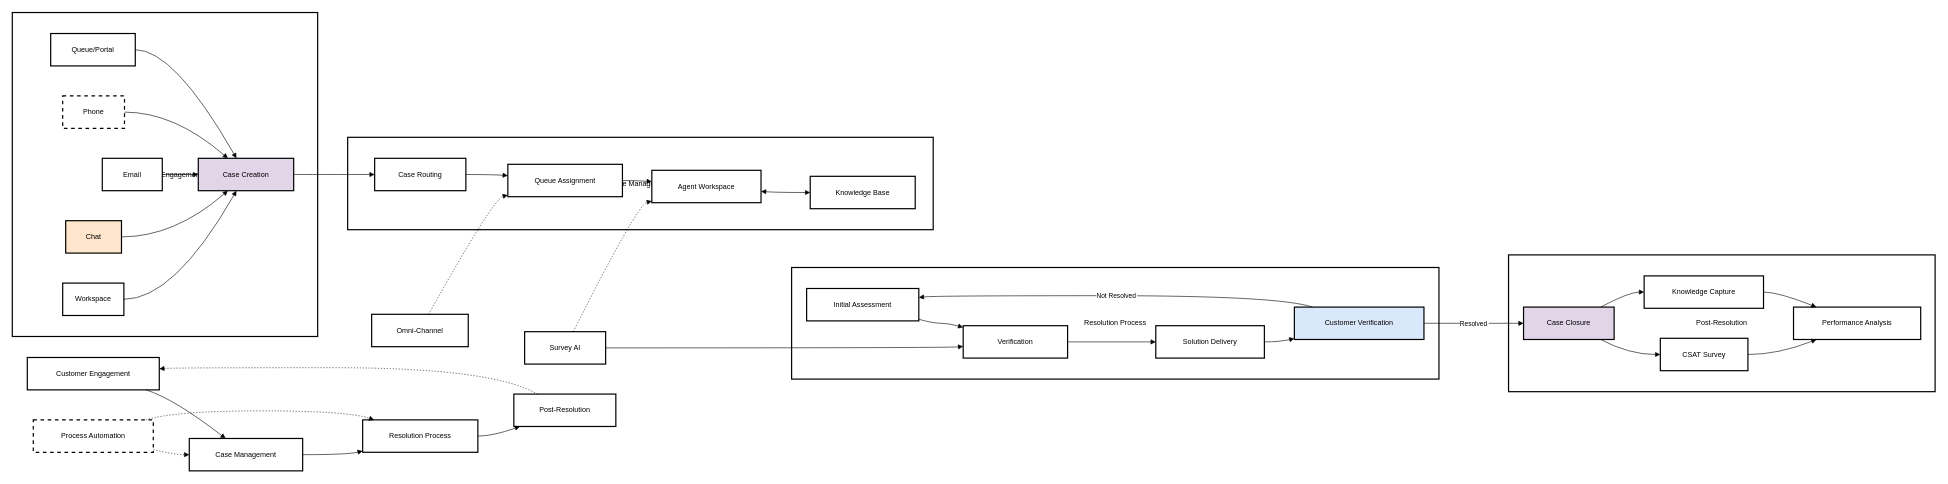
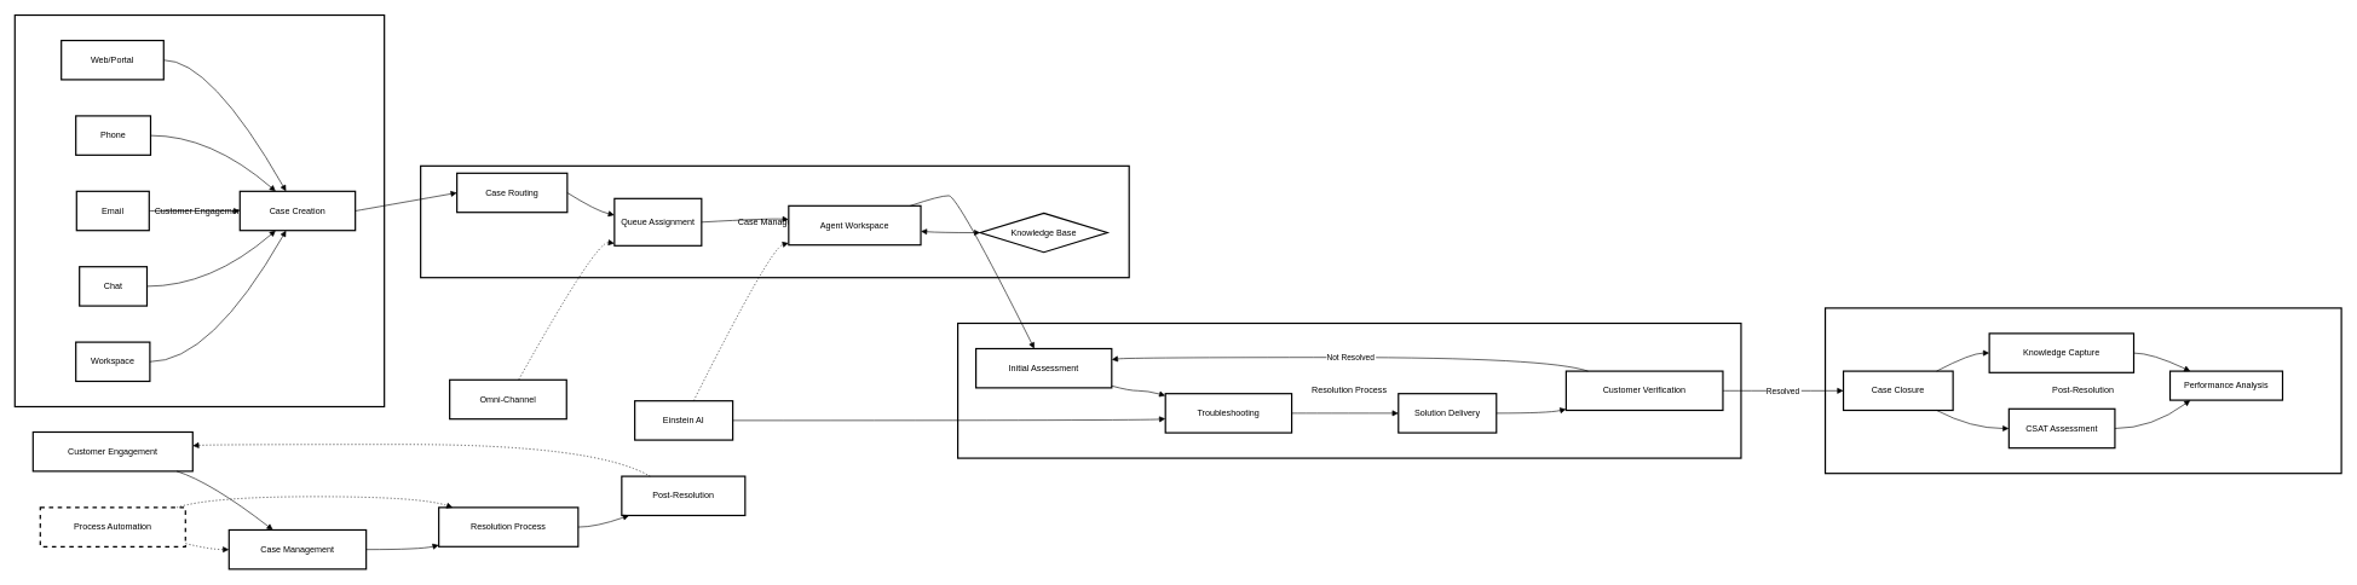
  <mxCell id="0" />
  <mxCell id="1" parent="0" />
  <mxCell id="2" value="Post-Resolution" style="whiteSpace=wrap;strokeWidth=2;" vertex="1" parent="1"><mxGeometry x="2514" y="424" width="711" height="228" as="geometry" /></mxCell>
  <mxCell id="3" value="Resolution Process" style="whiteSpace=wrap;strokeWidth=2;" vertex="1" parent="1"><mxGeometry x="1319" y="445" width="1079" height="186" as="geometry" /></mxCell>
  <mxCell id="4" value="Case Management" style="whiteSpace=wrap;strokeWidth=2;" vertex="1" parent="1"><mxGeometry x="579" y="228" width="976" height="154" as="geometry" /></mxCell>
  <mxCell id="5" value="Customer Engagement" style="whiteSpace=wrap;strokeWidth=2;" vertex="1" parent="1"><mxGeometry x="20" y="20" width="509" height="540" as="geometry" /></mxCell>
  <mxCell id="6" value="Customer Engagement" style="whiteSpace=wrap;strokeWidth=2;" vertex="1" parent="1"><mxGeometry x="45" y="595" width="220" height="54" as="geometry" /></mxCell>
  <mxCell id="7" value="Case Management" style="whiteSpace=wrap;strokeWidth=2;" vertex="1" parent="1"><mxGeometry x="315" y="730" width="189" height="54" as="geometry" /></mxCell>
  <mxCell id="8" value="Resolution Process" style="whiteSpace=wrap;strokeWidth=2;" vertex="1" parent="1"><mxGeometry x="604" y="699" width="192" height="54" as="geometry" /></mxCell>
  <mxCell id="9" value="Post-Resolution" style="whiteSpace=wrap;strokeWidth=2;" vertex="1" parent="1"><mxGeometry x="856" y="656" width="170" height="54" as="geometry" /></mxCell>
- <mxCell id="10" value="Queue/Portal" style="whiteSpace=wrap;strokeWidth=2;" vertex="1" parent="1"><mxGeometry x="84" y="55" width="141" height="54" as="geometry" /></mxCell>
- <mxCell id="11" value="Case Creation" style="whiteSpace=wrap;strokeWidth=2;fillColor=#e1d5e7;" vertex="1" parent="1"><mxGeometry x="330" y="263" width="159" height="54" as="geometry" /></mxCell>
- <mxCell id="12" value="Phone" style="whiteSpace=wrap;strokeWidth=2;dashed=1;" vertex="1" parent="1"><mxGeometry x="104" y="159" width="103" height="54" as="geometry" /></mxCell>
- <mxCell id="13" value="Email" style="whiteSpace=wrap;strokeWidth=2;" vertex="1" parent="1"><mxGeometry x="170" y="263" width="100" height="54" as="geometry" /></mxCell>
- <mxCell id="14" value="Chat" style="whiteSpace=wrap;strokeWidth=2;fillColor=#ffe6cc;" vertex="1" parent="1"><mxGeometry x="109" y="367" width="93" height="54" as="geometry" /></mxCell>
+ <mxCell id="10" value="Web/Portal" style="whiteSpace=wrap;strokeWidth=2;" vertex="1" parent="1"><mxGeometry x="84" y="55" width="141" height="54" as="geometry" /></mxCell>
+ <mxCell id="11" value="Case Creation" style="whiteSpace=wrap;strokeWidth=2;" vertex="1" parent="1"><mxGeometry x="330" y="263" width="159" height="54" as="geometry" /></mxCell>
+ <mxCell id="12" value="Phone" style="whiteSpace=wrap;strokeWidth=2;" vertex="1" parent="1"><mxGeometry x="104" y="159" width="103" height="54" as="geometry" /></mxCell>
+ <mxCell id="13" value="Email" style="whiteSpace=wrap;strokeWidth=2;" vertex="1" parent="1"><mxGeometry x="105" y="263" width="100" height="54" as="geometry" /></mxCell>
+ <mxCell id="14" value="Chat" style="whiteSpace=wrap;strokeWidth=2;" vertex="1" parent="1"><mxGeometry x="109" y="367" width="93" height="54" as="geometry" /></mxCell>
  <mxCell id="15" value="Workspace" style="whiteSpace=wrap;strokeWidth=2;" vertex="1" parent="1"><mxGeometry x="104" y="471" width="102" height="54" as="geometry" /></mxCell>
- <mxCell id="16" value="Case Routing" style="whiteSpace=wrap;strokeWidth=2;" vertex="1" parent="1"><mxGeometry x="624" y="263" width="152" height="54" as="geometry" /></mxCell>
- <mxCell id="17" value="Queue Assignment" style="whiteSpace=wrap;strokeWidth=2;" vertex="1" parent="1"><mxGeometry x="846" y="273" width="191" height="54" as="geometry" /></mxCell>
+ <mxCell id="16" value="Case Routing" style="whiteSpace=wrap;strokeWidth=2;" vertex="1" parent="1"><mxGeometry x="629" y="238" width="152" height="54" as="geometry" /></mxCell>
+ <mxCell id="17" value="Queue Assignment" style="whiteSpace=wrap;strokeWidth=2;" vertex="1" parent="1"><mxGeometry x="846" y="273" width="120" height="65" as="geometry" /></mxCell>
  <mxCell id="18" value="Agent Workspace" style="whiteSpace=wrap;strokeWidth=2;" vertex="1" parent="1"><mxGeometry x="1086" y="283" width="182" height="54" as="geometry" /></mxCell>
- <mxCell id="19" value="Knowledge Base" style="whiteSpace=wrap;strokeWidth=2;" vertex="1" parent="1"><mxGeometry x="1350" y="293" width="175" height="54" as="geometry" /></mxCell>
+ <mxCell id="19" value="Knowledge Base" style="rhombus;whiteSpace=wrap;strokeWidth=2;" vertex="1" parent="1"><mxGeometry x="1350" y="293" width="175" height="54" as="geometry" /></mxCell>
  <mxCell id="20" value="Initial Assessment" style="whiteSpace=wrap;strokeWidth=2;" vertex="1" parent="1"><mxGeometry x="1344" y="480" width="187" height="54" as="geometry" /></mxCell>
- <mxCell id="21" value="Verification" style="whiteSpace=wrap;strokeWidth=2;" vertex="1" parent="1"><mxGeometry x="1605" y="542" width="174" height="54" as="geometry" /></mxCell>
- <mxCell id="22" value="Solution Delivery" style="whiteSpace=wrap;strokeWidth=2;" vertex="1" parent="1"><mxGeometry x="1926" y="542" width="181" height="54" as="geometry" /></mxCell>
- <mxCell id="23" value="Customer Verification" style="whiteSpace=wrap;strokeWidth=2;fillColor=#dae8fc;" vertex="1" parent="1"><mxGeometry x="2157" y="511" width="216" height="54" as="geometry" /></mxCell>
- <mxCell id="24" value="Case Closure" style="whiteSpace=wrap;strokeWidth=2;fillColor=#e1d5e7;" vertex="1" parent="1"><mxGeometry x="2539" y="511" width="151" height="54" as="geometry" /></mxCell>
- <mxCell id="25" value="CSAT Survey" style="whiteSpace=wrap;strokeWidth=2;" vertex="1" parent="1"><mxGeometry x="2767" y="563" width="146" height="54" as="geometry" /></mxCell>
+ <mxCell id="21" value="Troubleshooting" style="whiteSpace=wrap;strokeWidth=2;" vertex="1" parent="1"><mxGeometry x="1605" y="542" width="174" height="54" as="geometry" /></mxCell>
+ <mxCell id="22" value="Solution Delivery" style="whiteSpace=wrap;strokeWidth=2;" vertex="1" parent="1"><mxGeometry x="1926" y="542" width="135" height="54" as="geometry" /></mxCell>
+ <mxCell id="23" value="Customer Verification" style="whiteSpace=wrap;strokeWidth=2;" vertex="1" parent="1"><mxGeometry x="2157" y="511" width="216" height="54" as="geometry" /></mxCell>
+ <mxCell id="24" value="Case Closure" style="whiteSpace=wrap;strokeWidth=2;" vertex="1" parent="1"><mxGeometry x="2539" y="511" width="151" height="54" as="geometry" /></mxCell>
+ <mxCell id="25" value="CSAT Assessment" style="whiteSpace=wrap;strokeWidth=2;" vertex="1" parent="1"><mxGeometry x="2767" y="563" width="146" height="54" as="geometry" /></mxCell>
  <mxCell id="26" value="Knowledge Capture" style="whiteSpace=wrap;strokeWidth=2;" vertex="1" parent="1"><mxGeometry x="2740" y="459" width="199" height="54" as="geometry" /></mxCell>
- <mxCell id="27" value="Performance Analysis" style="whiteSpace=wrap;strokeWidth=2;" vertex="1" parent="1"><mxGeometry x="2989" y="511" width="212" height="54" as="geometry" /></mxCell>
- <mxCell id="28" value="Survey AI" style="whiteSpace=wrap;strokeWidth=2;" vertex="1" parent="1"><mxGeometry x="874" y="552" width="135" height="54" as="geometry" /></mxCell>
+ <mxCell id="27" value="Performance Analysis" style="whiteSpace=wrap;strokeWidth=2;" vertex="1" parent="1"><mxGeometry x="2989" y="511" width="155" height="40" as="geometry" /></mxCell>
+ <mxCell id="28" value="Einstein AI" style="whiteSpace=wrap;strokeWidth=2;" vertex="1" parent="1"><mxGeometry x="874" y="552" width="135" height="54" as="geometry" /></mxCell>
  <mxCell id="29" value="Omni-Channel" style="whiteSpace=wrap;strokeWidth=2;" vertex="1" parent="1"><mxGeometry x="619" y="523" width="161" height="54" as="geometry" /></mxCell>
  <mxCell id="30" value="Process Automation" style="whiteSpace=wrap;strokeWidth=2;dashed=1;" vertex="1" parent="1"><mxGeometry x="55" y="699" width="200" height="54" as="geometry" /></mxCell>
  <mxCell id="31" value="" style="curved=1;startArrow=none;endArrow=block;exitX=0.9;exitY=1;entryX=0.32;entryY=0;rounded=0;" edge="1" parent="1" source="6" target="7"><mxGeometry relative="1" as="geometry"><Array as="points"><mxPoint x="290" y="664" /></Array></mxGeometry></mxCell>
  <mxCell id="32" value="" style="curved=1;startArrow=none;endArrow=block;exitX=1;exitY=0.5;entryX=0;entryY=0.96;rounded=0;" edge="1" parent="1" source="7" target="8"><mxGeometry relative="1" as="geometry"><Array as="points"><mxPoint x="579" y="757" /></Array></mxGeometry></mxCell>
  <mxCell id="33" value="" style="curved=1;startArrow=none;endArrow=block;exitX=1;exitY=0.5;entryX=0.06;entryY=1;rounded=0;" edge="1" parent="1" source="8" target="9"><mxGeometry relative="1" as="geometry"><Array as="points"><mxPoint x="821" y="726" /></Array></mxGeometry></mxCell>
  <mxCell id="34" value="" style="curved=1;dashed=1;dashPattern=2 3;startArrow=none;endArrow=block;exitX=0.23;exitY=0;entryX=1;entryY=0.35;rounded=0;" edge="1" parent="1" source="9" target="6"><mxGeometry relative="1" as="geometry"><Array as="points"><mxPoint x="821" y="612" /><mxPoint x="290" y="612" /></Array></mxGeometry></mxCell>
  <mxCell id="35" value="" style="curved=1;startArrow=none;endArrow=block;exitX=1.01;exitY=0.5;entryX=0.4;entryY=0;rounded=0;" edge="1" parent="1" source="10" target="11"><mxGeometry relative="1" as="geometry"><Array as="points"><mxPoint x="290" y="82" /></Array></mxGeometry></mxCell>
  <mxCell id="36" value="" style="curved=1;startArrow=none;endArrow=block;exitX=1;exitY=0.5;entryX=0.31;entryY=0;rounded=0;" edge="1" parent="1" source="12" target="11"><mxGeometry relative="1" as="geometry"><Array as="points"><mxPoint x="290" y="186" /></Array></mxGeometry></mxCell>
  <mxCell id="37" value="" style="curved=1;startArrow=none;endArrow=block;exitX=1;exitY=0.5;entryX=0;entryY=0.5;rounded=0;" edge="1" parent="1" source="13" target="11"><mxGeometry relative="1" as="geometry"><Array as="points" /></mxGeometry></mxCell>
  <mxCell id="38" value="" style="curved=1;startArrow=none;endArrow=block;exitX=1;exitY=0.5;entryX=0.31;entryY=1;rounded=0;" edge="1" parent="1" source="14" target="11"><mxGeometry relative="1" as="geometry"><Array as="points"><mxPoint x="290" y="394" /></Array></mxGeometry></mxCell>
  <mxCell id="39" value="" style="curved=1;startArrow=none;endArrow=block;exitX=1;exitY=0.5;entryX=0.4;entryY=1;rounded=0;" edge="1" parent="1" source="15" target="11"><mxGeometry relative="1" as="geometry"><Array as="points"><mxPoint x="290" y="498" /></Array></mxGeometry></mxCell>
  <mxCell id="40" value="" style="curved=1;startArrow=none;endArrow=block;exitX=1;exitY=0.5;entryX=0;entryY=0.35;rounded=0;" edge="1" parent="1" source="16" target="17"><mxGeometry relative="1" as="geometry"><Array as="points"><mxPoint x="821" y="290" /></Array></mxGeometry></mxCell>
  <mxCell id="41" value="" style="curved=1;startArrow=none;endArrow=block;exitX=1;exitY=0.5;entryX=0;entryY=0.35;rounded=0;" edge="1" parent="1" source="17" target="18"><mxGeometry relative="1" as="geometry"><Array as="points"><mxPoint x="1061" y="300" /></Array></mxGeometry></mxCell>
  <mxCell id="42" value="" style="curved=1;startArrow=block;endArrow=block;exitX=1;exitY=0.65;entryX=0;entryY=0.5;rounded=0;" edge="1" parent="1" source="18" target="19"><mxGeometry relative="1" as="geometry"><Array as="points"><mxPoint x="1294" y="320" /></Array></mxGeometry></mxCell>
  <mxCell id="43" value="" style="curved=1;startArrow=none;endArrow=block;exitX=1;exitY=0.95;entryX=0;entryY=0.05;rounded=0;" edge="1" parent="1" source="20" target="21"><mxGeometry relative="1" as="geometry"><Array as="points"><mxPoint x="1555" y="538" /><mxPoint x="1580" y="538" /></Array></mxGeometry></mxCell>
  <mxCell id="44" value="" style="curved=1;startArrow=none;endArrow=block;exitX=1;exitY=0.5;entryX=0;entryY=0.5;rounded=0;" edge="1" parent="1" source="21" target="22"><mxGeometry relative="1" as="geometry"><Array as="points" /></mxGeometry></mxCell>
  <mxCell id="45" value="" style="curved=1;startArrow=none;endArrow=block;exitX=1;exitY=0.5;entryX=0;entryY=0.97;rounded=0;" edge="1" parent="1" source="22" target="23"><mxGeometry relative="1" as="geometry"><Array as="points"><mxPoint x="2132" y="569" /></Array></mxGeometry></mxCell>
  <mxCell id="46" value="Not Resolved" style="curved=1;startArrow=none;endArrow=block;exitX=0.14;exitY=0;entryX=1;entryY=0.28;rounded=0;" edge="1" parent="1" source="23" target="20"><mxGeometry relative="1" as="geometry"><Array as="points"><mxPoint x="2132" y="492" /><mxPoint x="1555" y="492" /></Array></mxGeometry></mxCell>
  <mxCell id="47" value="" style="curved=1;startArrow=none;endArrow=block;exitX=0.85;exitY=1;entryX=0;entryY=0.5;rounded=0;" edge="1" parent="1" source="24" target="25"><mxGeometry relative="1" as="geometry"><Array as="points"><mxPoint x="2715" y="590" /></Array></mxGeometry></mxCell>
  <mxCell id="48" value="" style="curved=1;startArrow=none;endArrow=block;exitX=0.85;exitY=0;entryX=0;entryY=0.5;rounded=0;" edge="1" parent="1" source="24" target="26"><mxGeometry relative="1" as="geometry"><Array as="points"><mxPoint x="2715" y="486" /></Array></mxGeometry></mxCell>
  <mxCell id="49" value="" style="curved=1;startArrow=none;endArrow=block;exitX=1;exitY=0.5;entryX=0.18;entryY=1;rounded=0;" edge="1" parent="1" source="25" target="27"><mxGeometry relative="1" as="geometry"><Array as="points"><mxPoint x="2964" y="590" /></Array></mxGeometry></mxCell>
  <mxCell id="50" value="" style="curved=1;startArrow=none;endArrow=block;exitX=1;exitY=0.5;entryX=0.18;entryY=0;rounded=0;" edge="1" parent="1" source="26" target="27"><mxGeometry relative="1" as="geometry"><Array as="points"><mxPoint x="2964" y="486" /></Array></mxGeometry></mxCell>
  <mxCell id="51" value="" style="curved=1;startArrow=none;endArrow=block;exitX=1;exitY=0.5;entryX=0;entryY=0.5;rounded=0;" edge="1" parent="1" source="11" target="16"><mxGeometry relative="1" as="geometry"><Array as="points" /></mxGeometry></mxCell>
+ <mxCell id="52" value="" style="curved=1;startArrow=none;endArrow=block;exitX=0.92;exitY=0;entryX=0.43;entryY=0;rounded=0;" edge="1" parent="1" source="18" target="20"><mxGeometry relative="1" as="geometry"><Array as="points"><mxPoint x="1294" y="269" /><mxPoint x="1319" y="269" /></Array></mxGeometry></mxCell>
  <mxCell id="53" value="Resolved" style="curved=1;startArrow=none;endArrow=block;exitX=1;exitY=0.5;entryX=0;entryY=0.5;rounded=0;" edge="1" parent="1" source="23" target="24"><mxGeometry relative="1" as="geometry"><Array as="points" /></mxGeometry></mxCell>
  <mxCell id="54" value="" style="curved=1;dashed=1;dashPattern=2 3;startArrow=none;endArrow=block;exitX=0.6;exitY=0;entryX=0;entryY=0.95;rounded=0;" edge="1" parent="1" source="28" target="18"><mxGeometry relative="1" as="geometry"><Array as="points"><mxPoint x="1061" y="341" /></Array></mxGeometry></mxCell>
  <mxCell id="55" value="" style="curved=1;dashed=0;dashPattern=2 3;startArrow=none;endArrow=block;exitX=0.99;exitY=0.5;entryX=0;entryY=0.64;rounded=0;" edge="1" parent="1" source="28" target="21"><mxGeometry relative="1" as="geometry"><Array as="points"><mxPoint x="1580" y="579" /></Array></mxGeometry></mxCell>
  <mxCell id="56" value="" style="curved=1;dashed=1;dashPattern=2 3;startArrow=none;endArrow=block;exitX=0.59;exitY=0;entryX=0;entryY=0.95;rounded=0;" edge="1" parent="1" source="29" target="17"><mxGeometry relative="1" as="geometry"><Array as="points"><mxPoint x="821" y="331" /></Array></mxGeometry></mxCell>
  <mxCell id="57" value="" style="curved=1;dashed=1;dashPattern=2 3;startArrow=none;endArrow=block;exitX=1;exitY=0.92;entryX=0;entryY=0.5;rounded=0;" edge="1" parent="1" source="30" target="7"><mxGeometry relative="1" as="geometry"><Array as="points"><mxPoint x="290" y="757" /></Array></mxGeometry></mxCell>
  <mxCell id="58" value="" style="curved=1;dashed=1;dashPattern=2 3;startArrow=none;endArrow=block;exitX=0.94;exitY=0;entryX=0.1;entryY=0;rounded=0;" edge="1" parent="1" source="30" target="8"><mxGeometry relative="1" as="geometry"><Array as="points"><mxPoint x="290" y="684" /><mxPoint x="579" y="684" /></Array></mxGeometry></mxCell>
